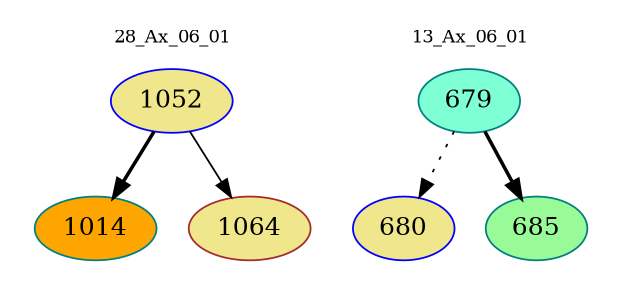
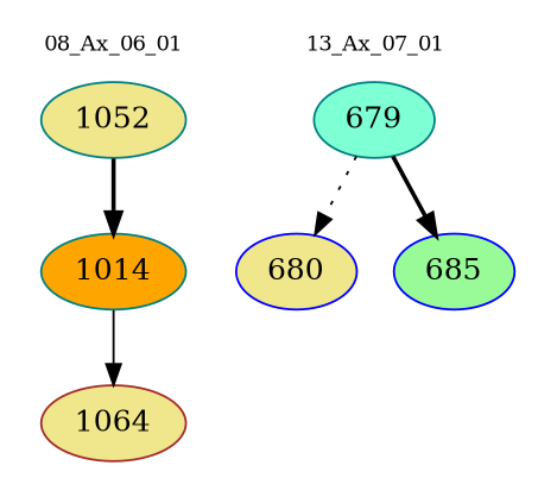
  digraph {
    node [color=teal fillcolor=khaki style=filled]
    edge [color=black style=bold]
    n1 [fillcolor=orange label=1014]
-   n2 [color=blue label=1052]
+   n2 [label=1052]
    n3 [color=brown label=1064]
    n4 [fillcolor=aquamarine label=679]
    n5 [color=blue label=680]
-   n6 [fillcolor=palegreen label=685]
+   n6 [color=blue fillcolor=palegreen label=685]
    subgraph cluster_1 {
      color=white
      fontsize=10
-     label="28_Ax_06_01"
+     label="08_Ax_06_01"
      n1
      n2
      n3
    }
    subgraph cluster_2 {
      color=white
      fontsize=10
-     label="13_Ax_06_01"
+     label="13_Ax_07_01"
      n4
      n5
      n6
    }
-   n2 -> n3 [style=solid]
+   n1 -> n3 [style=solid]
    n2 -> n1
    n4 -> n5 [style=dotted]
    n4 -> n6
  }
